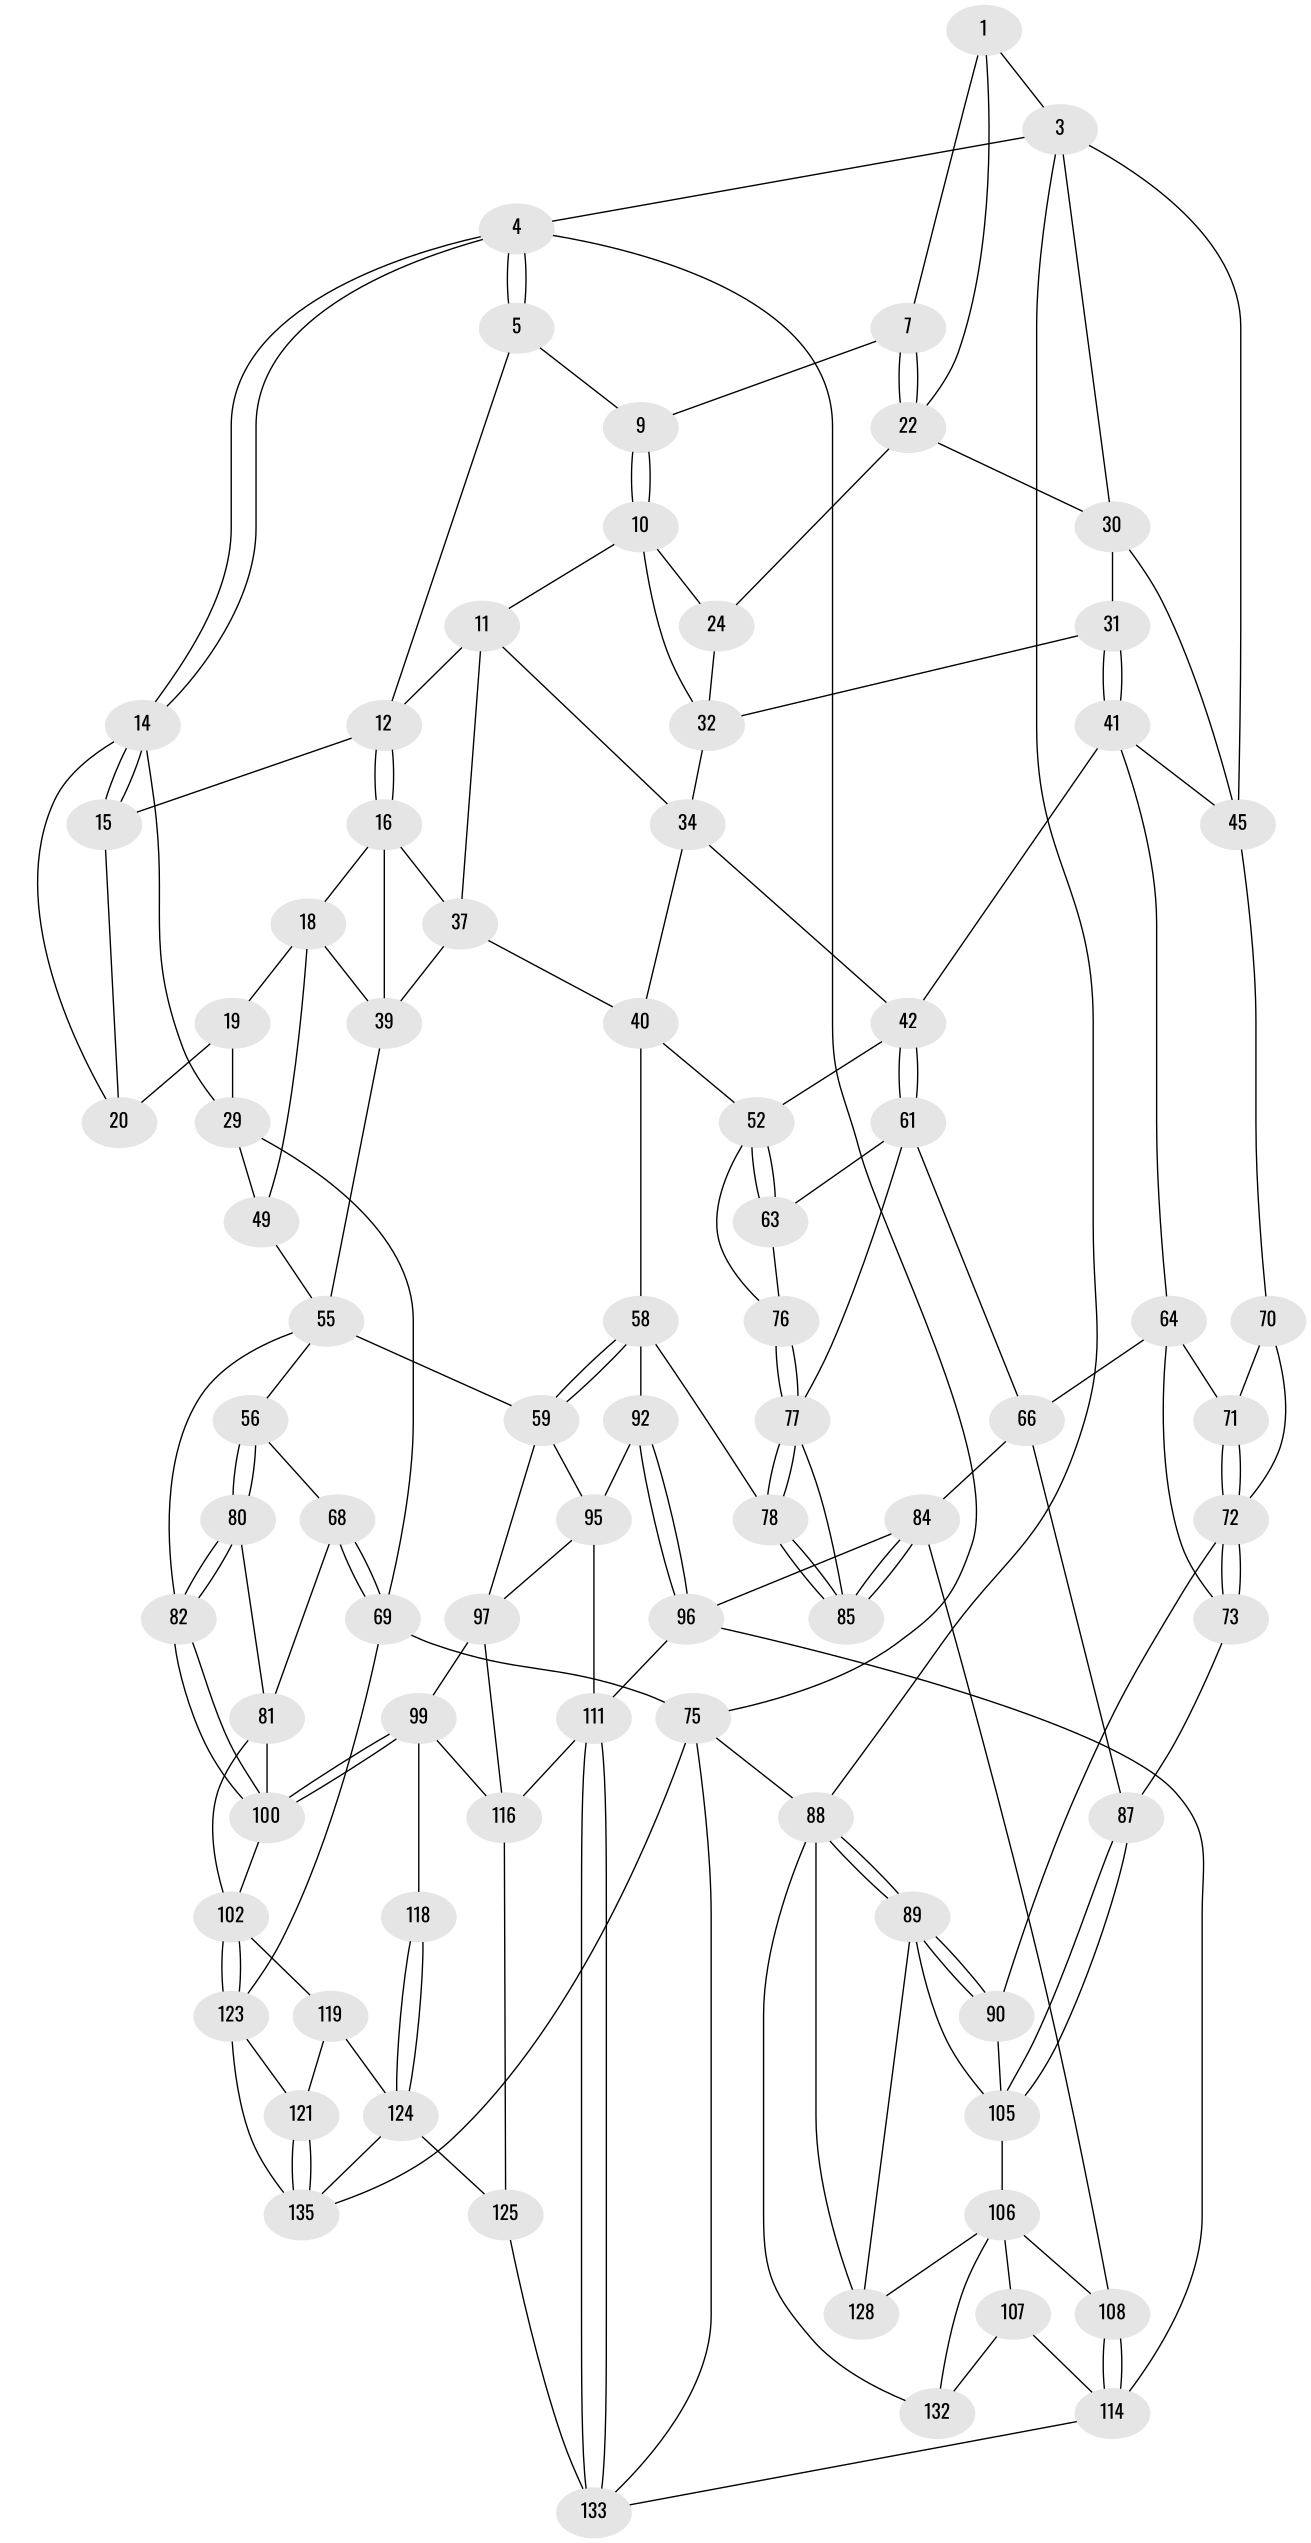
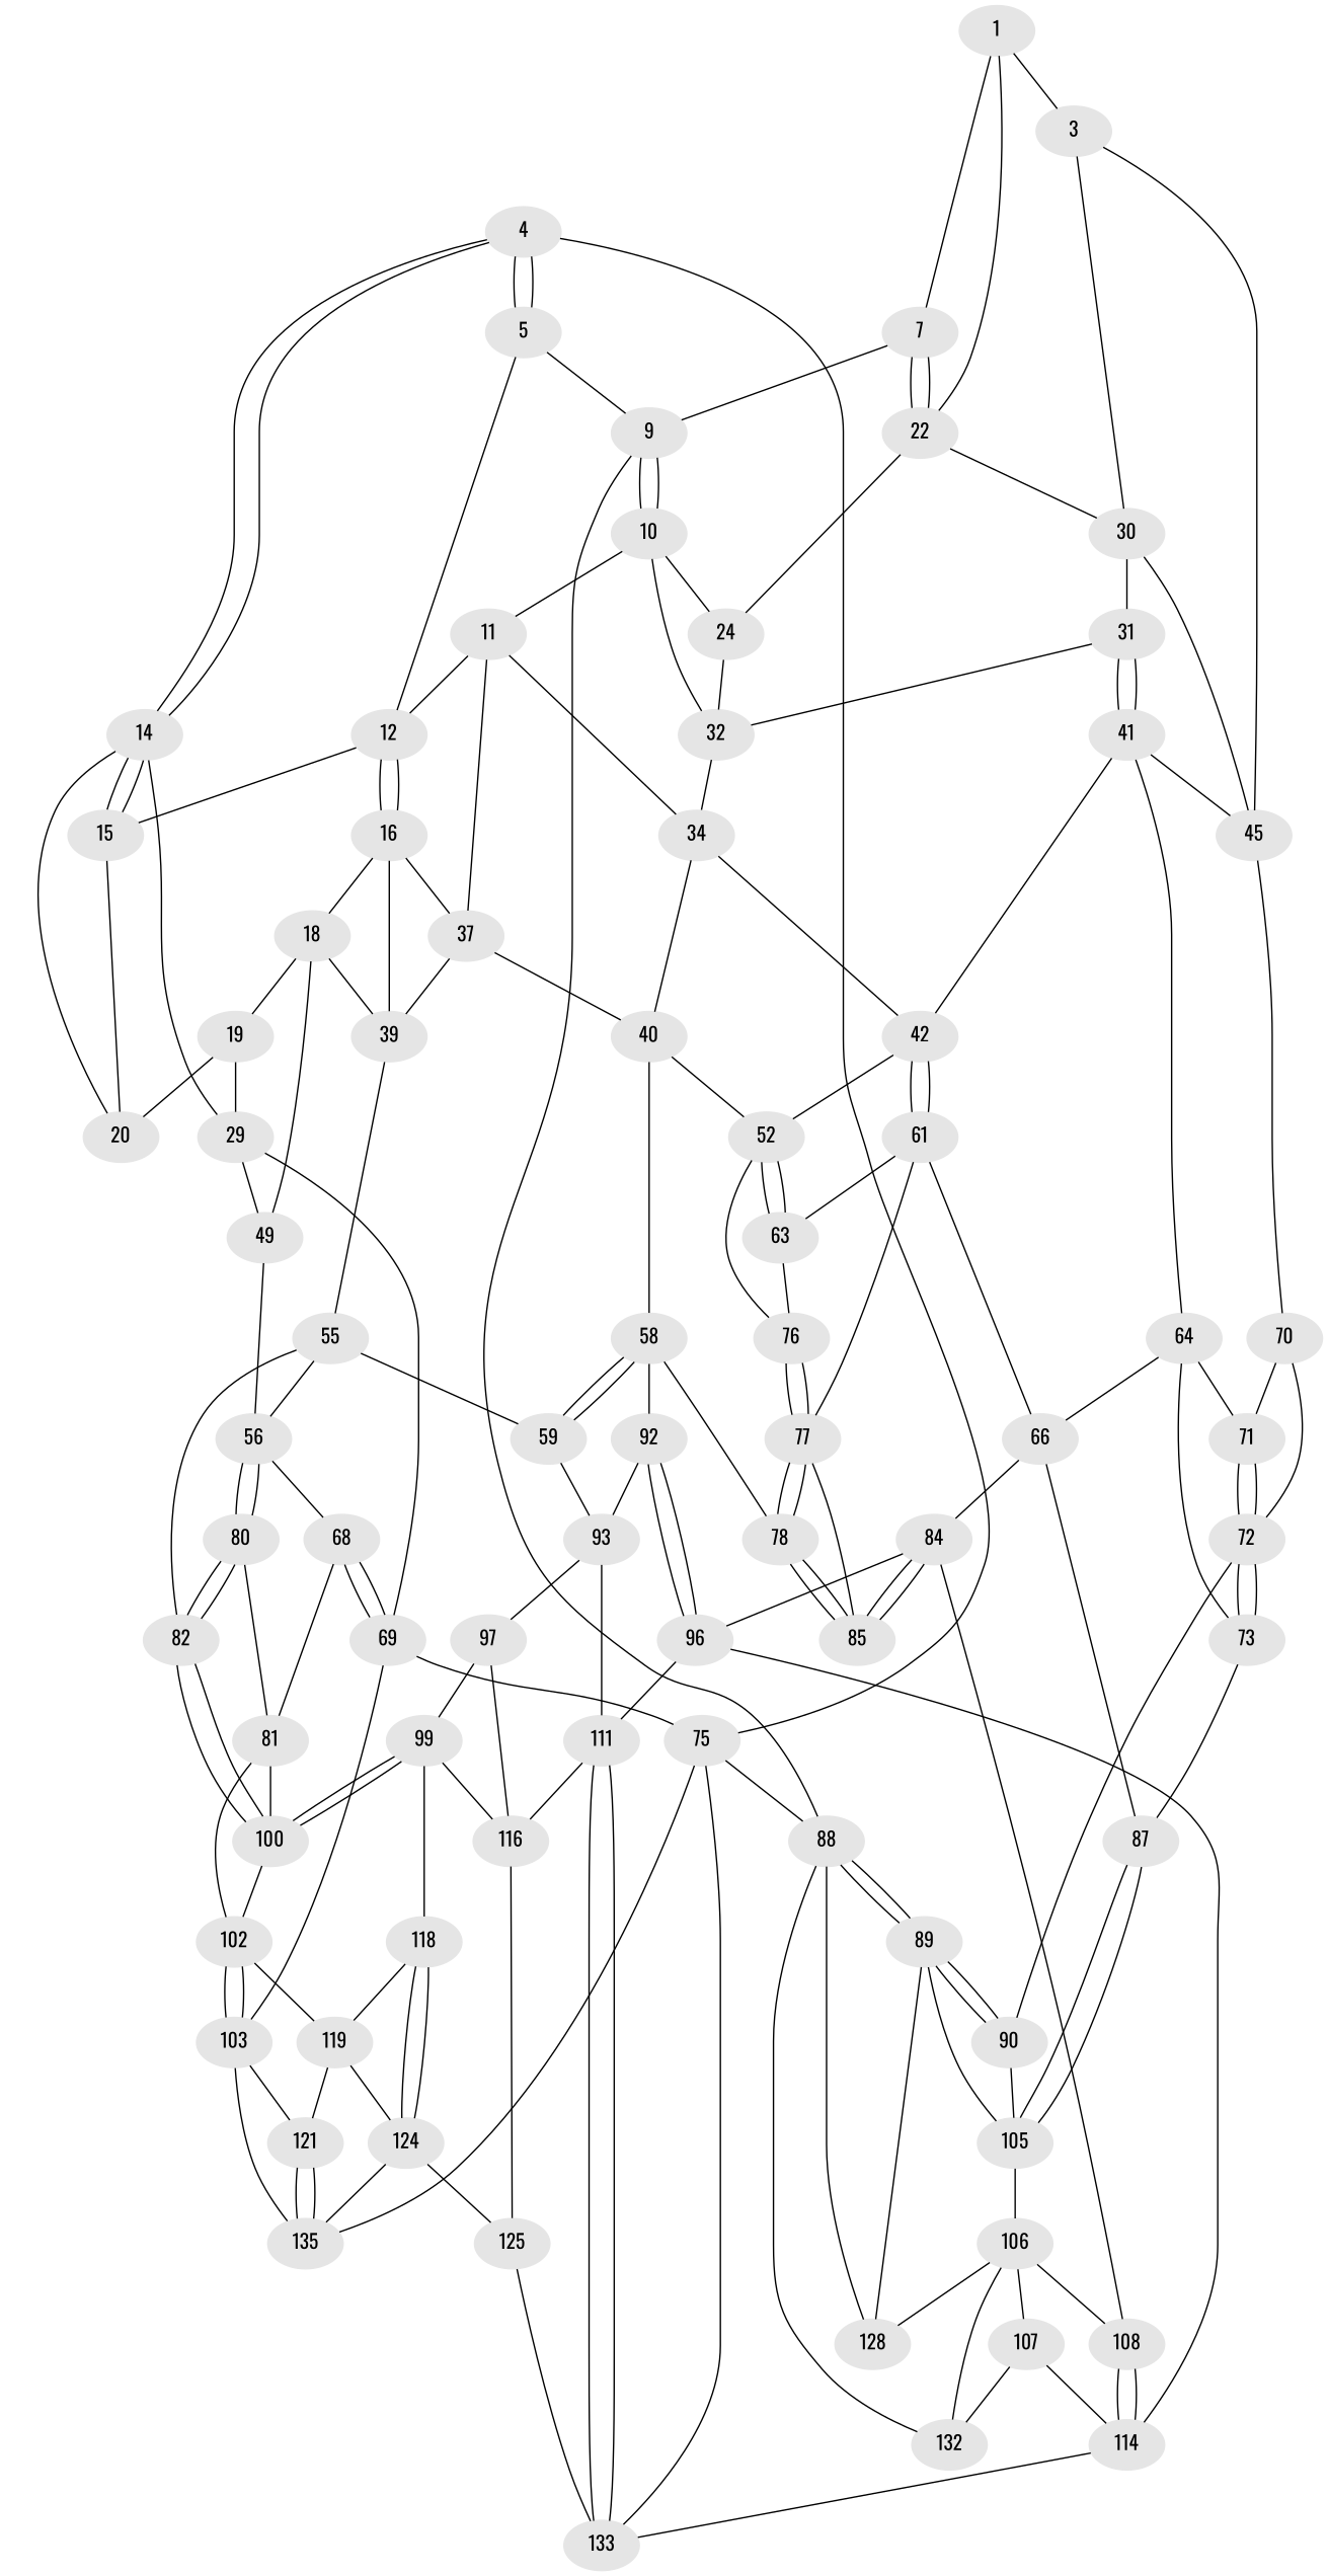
  graph {
    fontname=Oswald
    node [color=gray90 fontname=Oswald style=filled]
    edge [fontname=Oswald]
    1 [super="+2"]
    3 [super="+47"]
    7 [super="+8"]
    22 [super="+23"]
    4
    30 [super="+44"]
    45 [super="+67"]
    88 [super="+137"]
    9
    24 [super="+26"]
    5 [super="+6"]
    14 [super="+27"]
    75 [super="+138"]
    31
    70
    89 [super="+127"]
    128
    132
    12 [super="+13"]
    15
    20 [super="+21"]
    29 [super="+50"]
    133 [super="+134"]
    135 [super="+136"]
    10 [super="+25"]
    16 [super="+17"]
    32 [super="+33"]
    11 [super="+36"]
    34 [super="+35"]
    37 [super="+38"]
    40 [super="+54"]
    42 [super="+43"]
    39 [super="+51"]
    18 [super="+48"]
    49
    69 [super="+74"]
    19 [super="+28"]
    55 [super="+60"]
    56 [super="+57"]
-   103 [super="+122" label=123]
+   103 [super="+122"]
    41 [super="+46"]
    64 [super="+65"]
    52 [super="+53"]
    58 [super="+79"]
    61 [super="+62"]
    59 [super="+94"]
    82
    63
    76
    78
    92
    66 [super="+83"]
    71
    73
    77 [super="+86"]
    72 [super="+91"]
    68
    80
-   93 [super="+113" label=95]
+   93 [super="+113"]
    97 [super="+98"]
    100 [super="+104"]
    81 [super="+101"]
    85
    96 [super="+110"]
    111 [super="+112"]
    99 [super="+117"]
    116 [super="+123"]
    84 [super="+95"]
    87
    108
    105 [super="+115"]
    102 [super="+109"]
    121
    90
    119 [super="+120"]
    114 [super="+131"]
    106 [super="+129"]
    118
    125
    124 [super="+126"]
    107 [super="+130"]
    1 -- 3
    1 -- 7
    1 -- 22
-   3 -- 4
    3 -- 30
    3 -- 45
-   3 -- 88
+   9 -- 88
    7 -- 22
    7 -- 22
    7 -- 9
    22 -- 30
    22 -- 24
    4 -- 5
    4 -- 5
    4 -- 14
    4 -- 14
    4 -- 75
    30 -- 45
    30 -- 31
    45 -- 70
    88 -- 89
    88 -- 89
    88 -- 128
    88 -- 132
    9 -- 10
    9 -- 10
    24 -- 32
    5 -- 9
    5 -- 12
    14 -- 15
    14 -- 15
    14 -- 20
    14 -- 29
    75 -- 88
    75 -- 133
    75 -- 135
    31 -- 32
    31 -- 41
    31 -- 41
    70 -- 71
    70 -- 72
    89 -- 128
    89 -- 105
    89 -- 90
    89 -- 90
    12 -- 15
    12 -- 16
    12 -- 16
    15 -- 20
    29 -- 49
    29 -- 69
    10 -- 24
    10 -- 32
    10 -- 11
    16 -- 37
    16 -- 39
    16 -- 18
    32 -- 34
    11 -- 12
    11 -- 34
    11 -- 37
    34 -- 40
    34 -- 42
    37 -- 40
    37 -- 39
    40 -- 52
    40 -- 58
    42 -- 52
    42 -- 61
    42 -- 61
    39 -- 55
    18 -- 39
    18 -- 49
    18 -- 19
-   49 -- 55
+   49 -- 56
    69 -- 75
    69 -- 103
    19 -- 20 [weight=2]
    19 -- 29
    55 -- 56
    55 -- 59
    55 -- 82
    56 -- 68
    56 -- 80
    56 -- 80
    103 -- 135
    103 -- 121
    41 -- 45
    41 -- 42
    41 -- 64
    64 -- 66
    64 -- 71
    64 -- 73
    52 -- 63
    52 -- 63
    52 -- 76
    58 -- 59
    58 -- 59
    58 -- 78
    58 -- 92
    61 -- 63
    61 -- 66
    61 -- 77
    59 -- 93
-   59 -- 97
    82 -- 100
    82 -- 100
    63 -- 76
    76 -- 77
    76 -- 77
    78 -- 85
    78 -- 85
    92 -- 93
    92 -- 96
    92 -- 96
    66 -- 84
    66 -- 87
    71 -- 72
    71 -- 72
    73 -- 87
    77 -- 78
    77 -- 78
    77 -- 85
    72 -- 73
    72 -- 73
    72 -- 90
    68 -- 69
    68 -- 69
    68 -- 81
    80 -- 82
    80 -- 82
    80 -- 81
    93 -- 97
    93 -- 111
    97 -- 99
    97 -- 116
    100 -- 102
    81 -- 100
    81 -- 102
    96 -- 111
    96 -- 114
    111 -- 133
    111 -- 133
    111 -- 116
    99 -- 100
    99 -- 100
    99 -- 116
    99 -- 118
    116 -- 125
    84 -- 85
    84 -- 85
    84 -- 96
    84 -- 108
    87 -- 105
    87 -- 105
    108 -- 114
    108 -- 114
    105 -- 106
    102 -- 103
    102 -- 103
    102 -- 119
    121 -- 135
    121 -- 135
    90 -- 105
    119 -- 121
    119 -- 124
    114 -- 133
    106 -- 128
    106 -- 132
    106 -- 108
    106 -- 107
+   118 -- 119
    118 -- 124
    118 -- 124
    125 -- 133
    124 -- 135
    124 -- 125
    107 -- 132
    107 -- 114
  }
